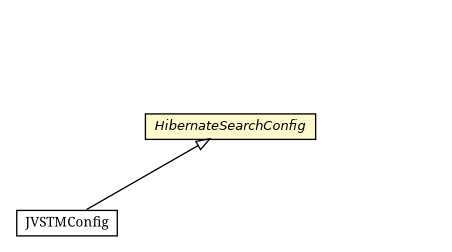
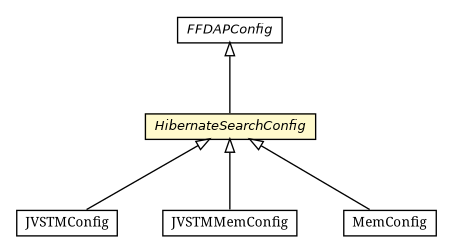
  digraph {
    fontname="Noto Serif"
    nodesep=0.25
    ranksep=0.5
    node [fontcolor=black fontname="Noto Serif" fontsize=10.0 shape=plaintext]
    edge [arrowtail=empty dir=back fontname="Noto Serif" fontsize=10 headport=p labelfontname=Helvetica labelfontsize=10 tailport=p]
+   n1 [label=<<table title="pt.ist.fenixframework.dap.FFDAPConfig" border="0" cellborder="1" cellspacing="0" cellpadding="2" port="p" href="../dap/FFDAPConfig.html"> 		<tr><td><table border="0" cellspacing="0" cellpadding="1"> <tr><td align="center" balign="center"><font face="Helvetica-Oblique"> FFDAPConfig </font></td></tr> 		</table></td></tr> 		</table>>]
    n2 [label=<<table title="pt.ist.fenixframework.hibernatesearch.HibernateSearchConfig" border="0" cellborder="1" cellspacing="0" cellpadding="2" port="p" bgcolor="lemonChiffon" href="./HibernateSearchConfig.html"> 		<tr><td><table border="0" cellspacing="0" cellpadding="1"> <tr><td align="center" balign="center"><font face="Helvetica-Oblique"> HibernateSearchConfig </font></td></tr> 		</table></td></tr> 		</table>>]
    n3 [label=<<table title="pt.ist.fenixframework.backend.jvstm.JVSTMConfig" border="0" cellborder="1" cellspacing="0" cellpadding="2" port="p" href="../backend/jvstm/JVSTMConfig.html"> 		<tr><td><table border="0" cellspacing="0" cellpadding="1"> <tr><td align="center" balign="center"> JVSTMConfig </td></tr> 		</table></td></tr> 		</table>>]
+   n4 [label=<<table title="pt.ist.fenixframework.backend.jvstmmem.JVSTMMemConfig" border="0" cellborder="1" cellspacing="0" cellpadding="2" port="p" href="../backend/jvstmmem/JVSTMMemConfig.html"> 		<tr><td><table border="0" cellspacing="0" cellpadding="1"> <tr><td align="center" balign="center"> JVSTMMemConfig </td></tr> 		</table></td></tr> 		</table>>]
+   n5 [label=<<table title="pt.ist.fenixframework.backend.mem.MemConfig" border="0" cellborder="1" cellspacing="0" cellpadding="2" port="p" href="../backend/mem/MemConfig.html"> 		<tr><td><table border="0" cellspacing="0" cellpadding="1"> <tr><td align="center" balign="center"> MemConfig </td></tr> 		</table></td></tr> 		</table>>]
+   n1 -> n2
    n2 -> n3
+   n2 -> n4
+   n2 -> n5
  }
